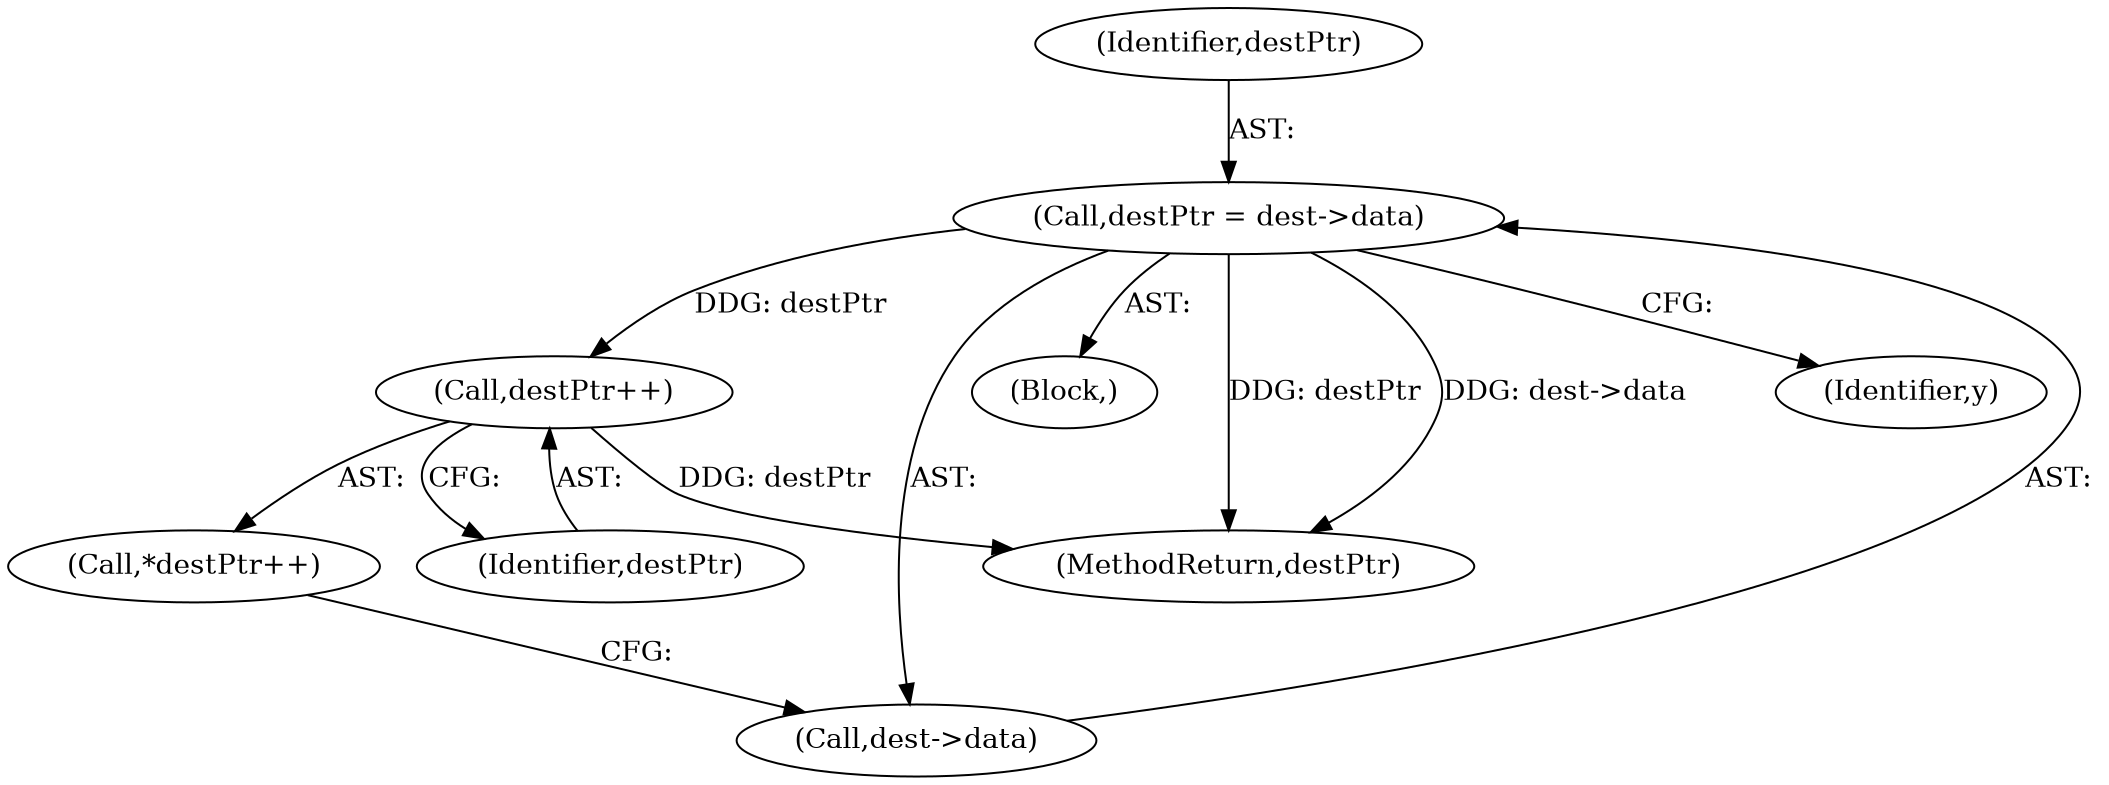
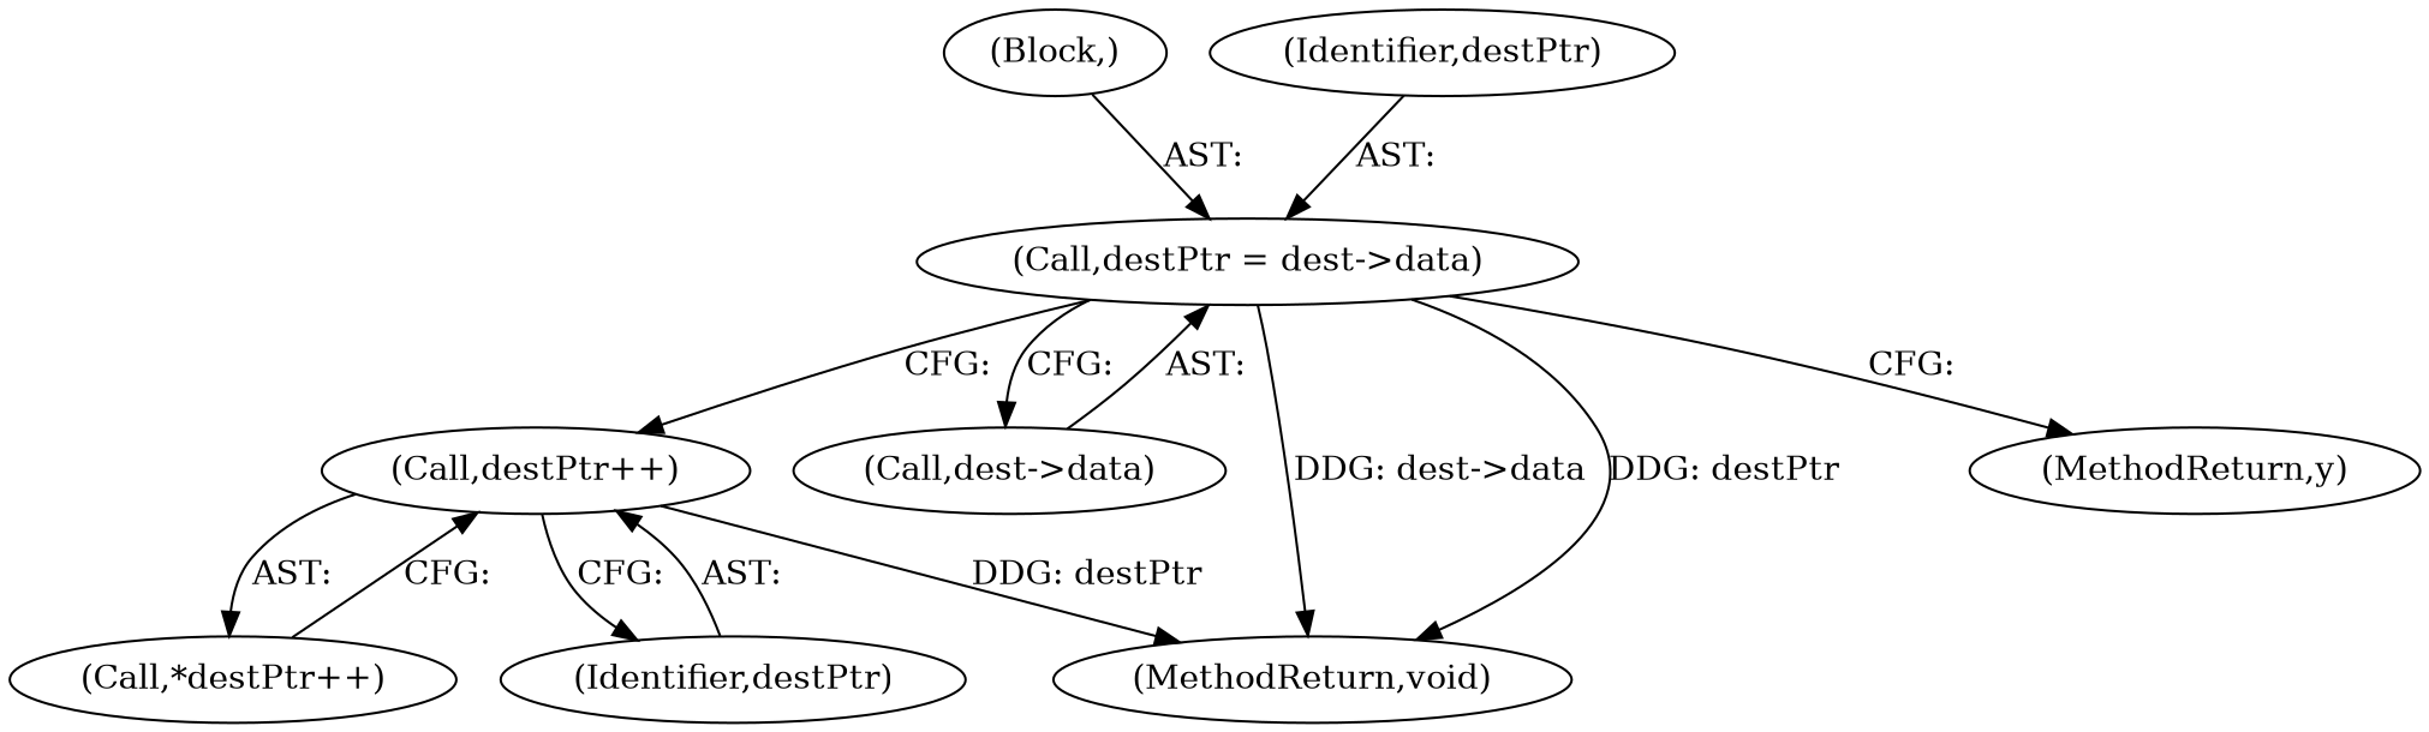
  digraph {
    n1 [label="(Call,destPtr = dest->data)"]
    n2 [label="(Call,destPtr++)"]
    n3 [label="(Call,dest->data)"]
    n4 [label="(Block,)"]
-   n5 [label="(MethodReturn,destPtr)"]
-   n6 [label="(Identifier,y)"]
+   n5 [label="(MethodReturn,void)"]
+   n6 [label="(MethodReturn,y)"]
    n7 [label="(Call,*destPtr++)"]
    n8 [label="(Identifier,destPtr)"]
    n9 [label="(Identifier,destPtr)"]
-   n1 -> n2 [label="DDG: destPtr"]
-   n1 -> n3 [label="AST: "]
-   n1 -> n4 [label="AST: "]
+   n1 -> n2 [label="CFG: "]
+   n1 -> n3 [label="CFG: "]
+   n4 -> n1 [label="AST: "]
    n1 -> n5 [label="DDG: dest->data"]
    n1 -> n5 [label="DDG: destPtr"]
    n1 -> n6 [label="CFG: "]
    n2 -> n5 [label="DDG: destPtr"]
    n2 -> n7 [label="AST: "]
    n2 -> n8 [label="CFG: "]
    n3 -> n1 [label="AST: "]
-   n7 -> n3 [label="CFG: "]
+   n7 -> n2 [label="CFG: "]
    n8 -> n2 [label="AST: "]
    n9 -> n1 [label="AST: "]
  }
